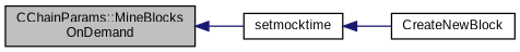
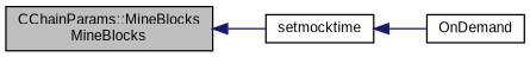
  digraph {
    fontname="Liberation Sans"
    rankdir=LR
    node [color=black fillcolor=white fontname="Liberation Sans" fontsize=10 shape=record style=filled]
    edge [color=midnightblue dir=back fontname="Liberation Sans" fontsize=10 labelfontname=Helvetica labelfontsize=10 style=solid]
-   n1 [fillcolor=grey75 fontcolor=black height=0.2 label="CChainParams::MineBlocks\lOnDemand" width=0.4]
+   n1 [fillcolor=grey75 fontcolor=black height=0.2 label="CChainParams::MineBlocks\lMineBlocks" width=0.4]
    n2 [height=0.2 label=setmocktime width=0.4]
-   n3 [height=0.2 label=CreateNewBlock width=0.4]
+   n3 [height=0.2 label=OnDemand width=0.4]
    n1 -> n2
    n2 -> n3
  }
